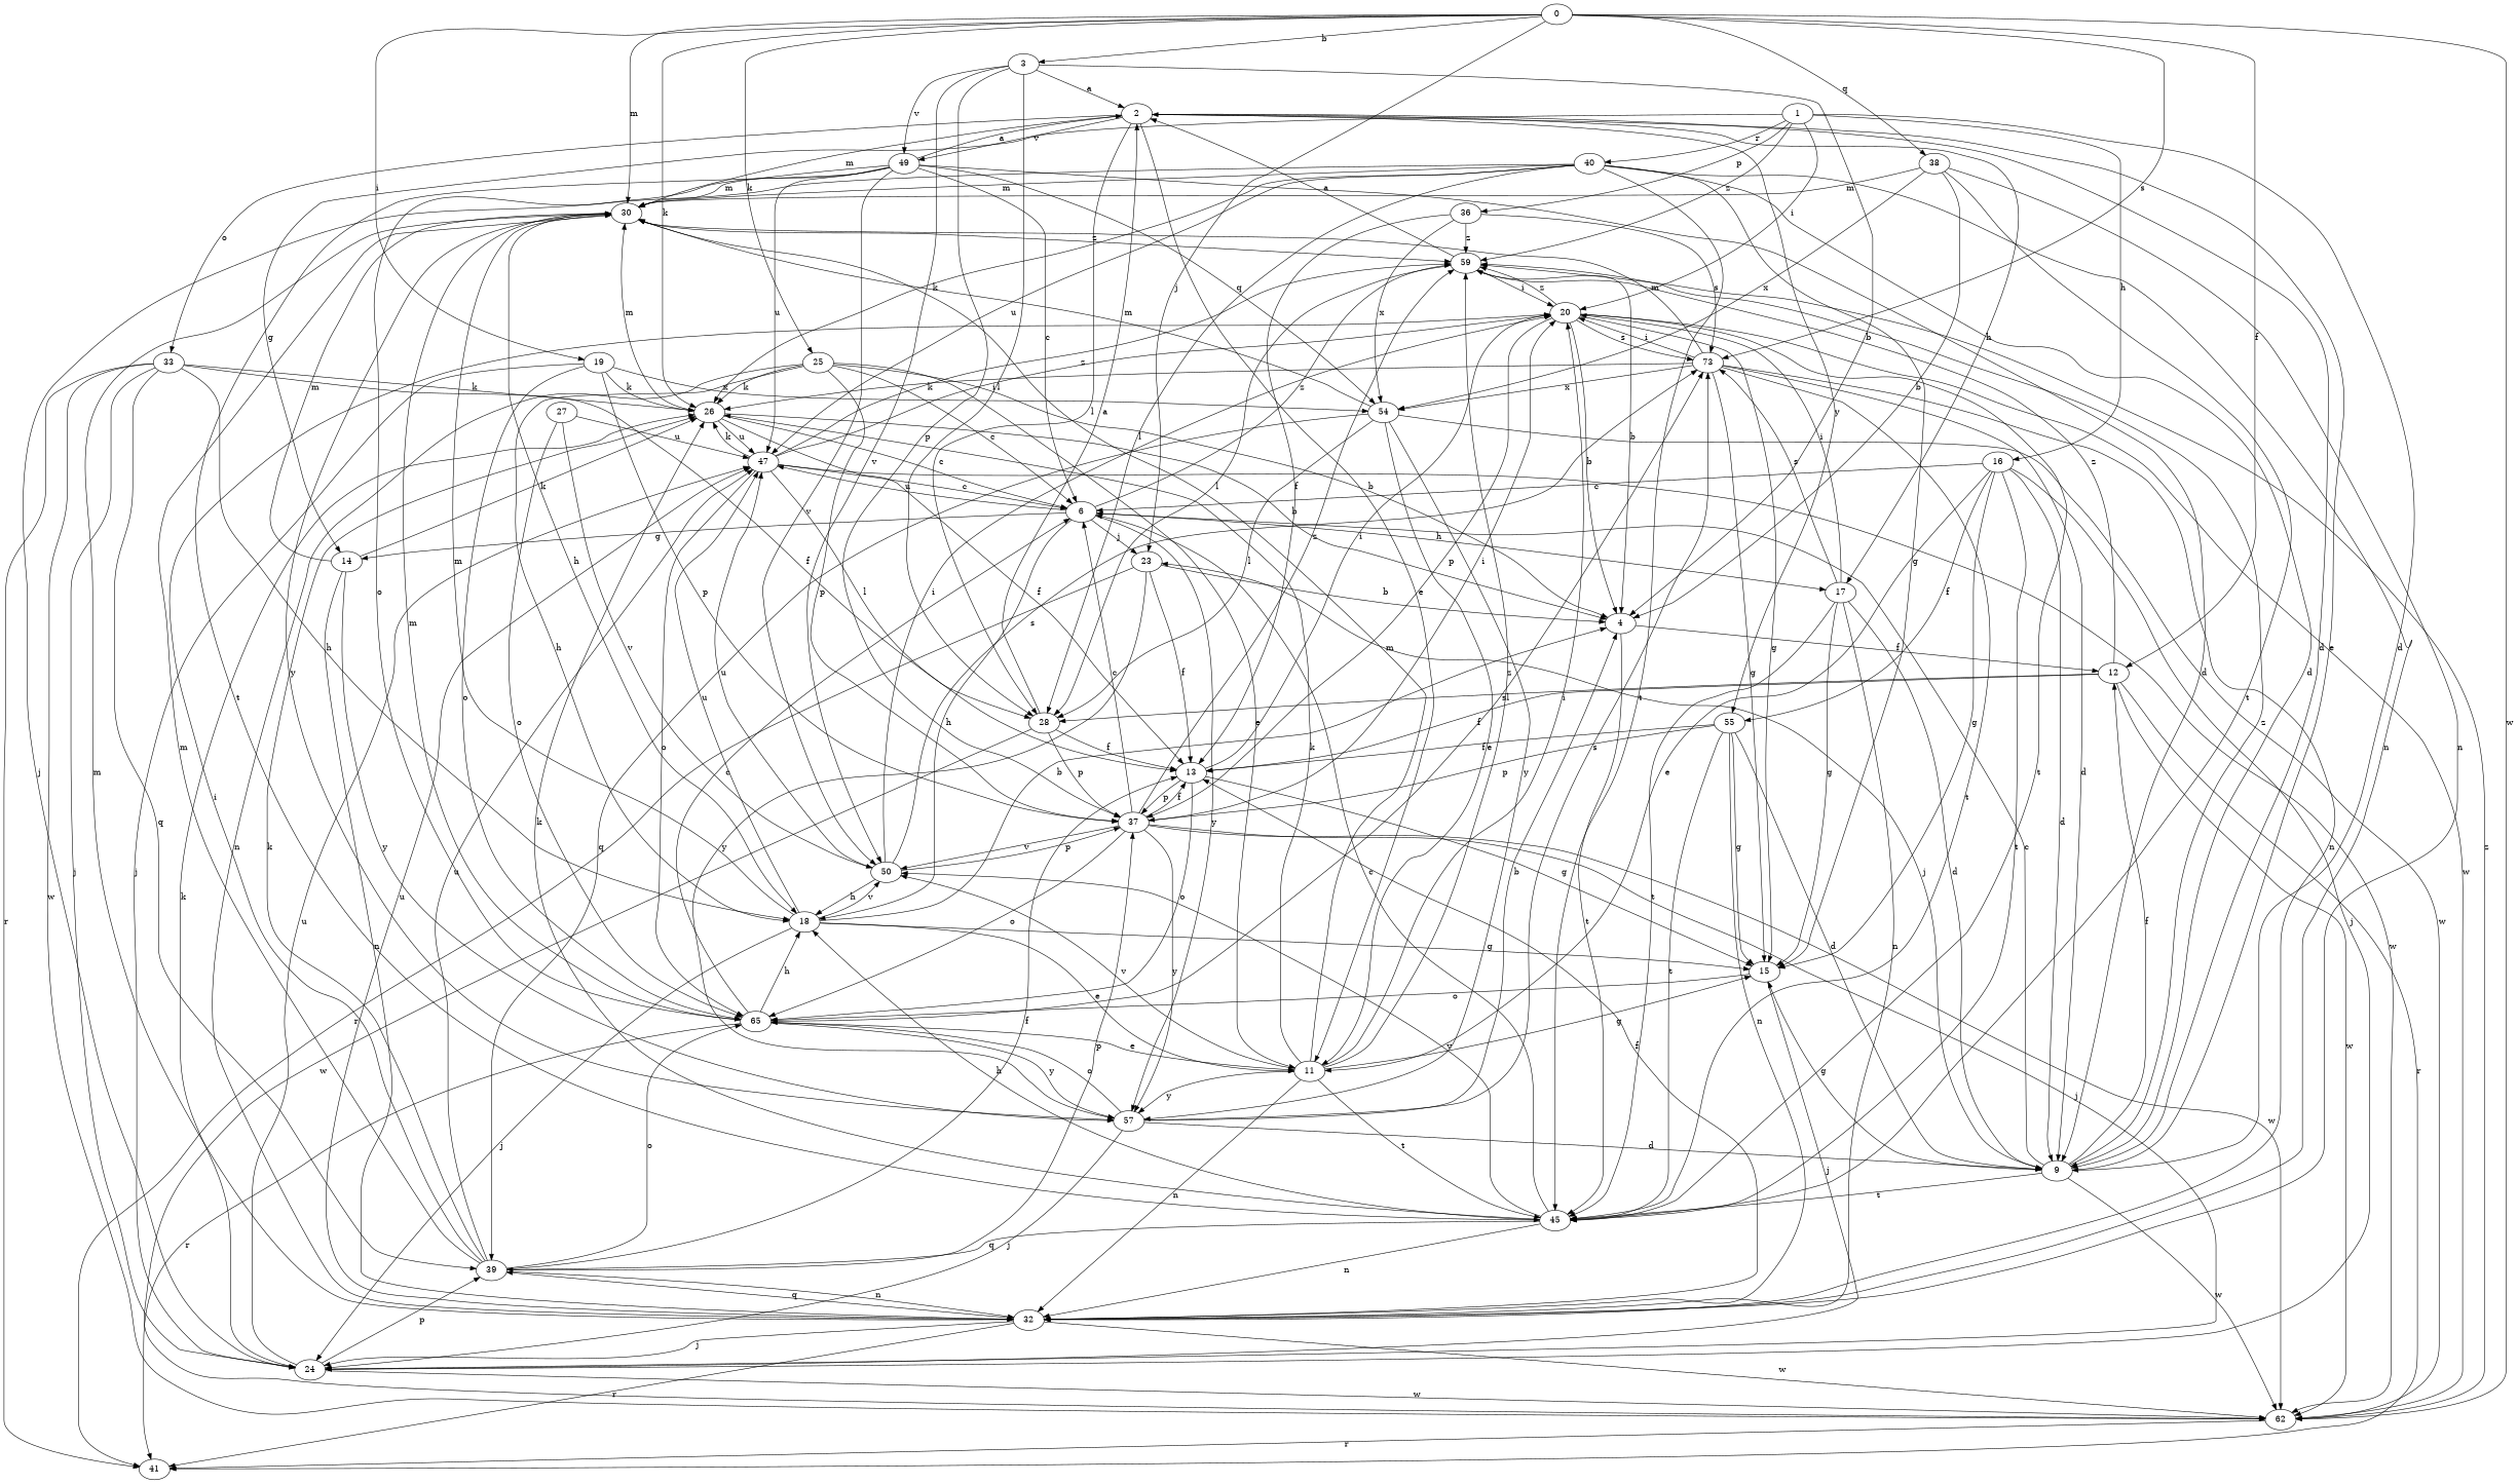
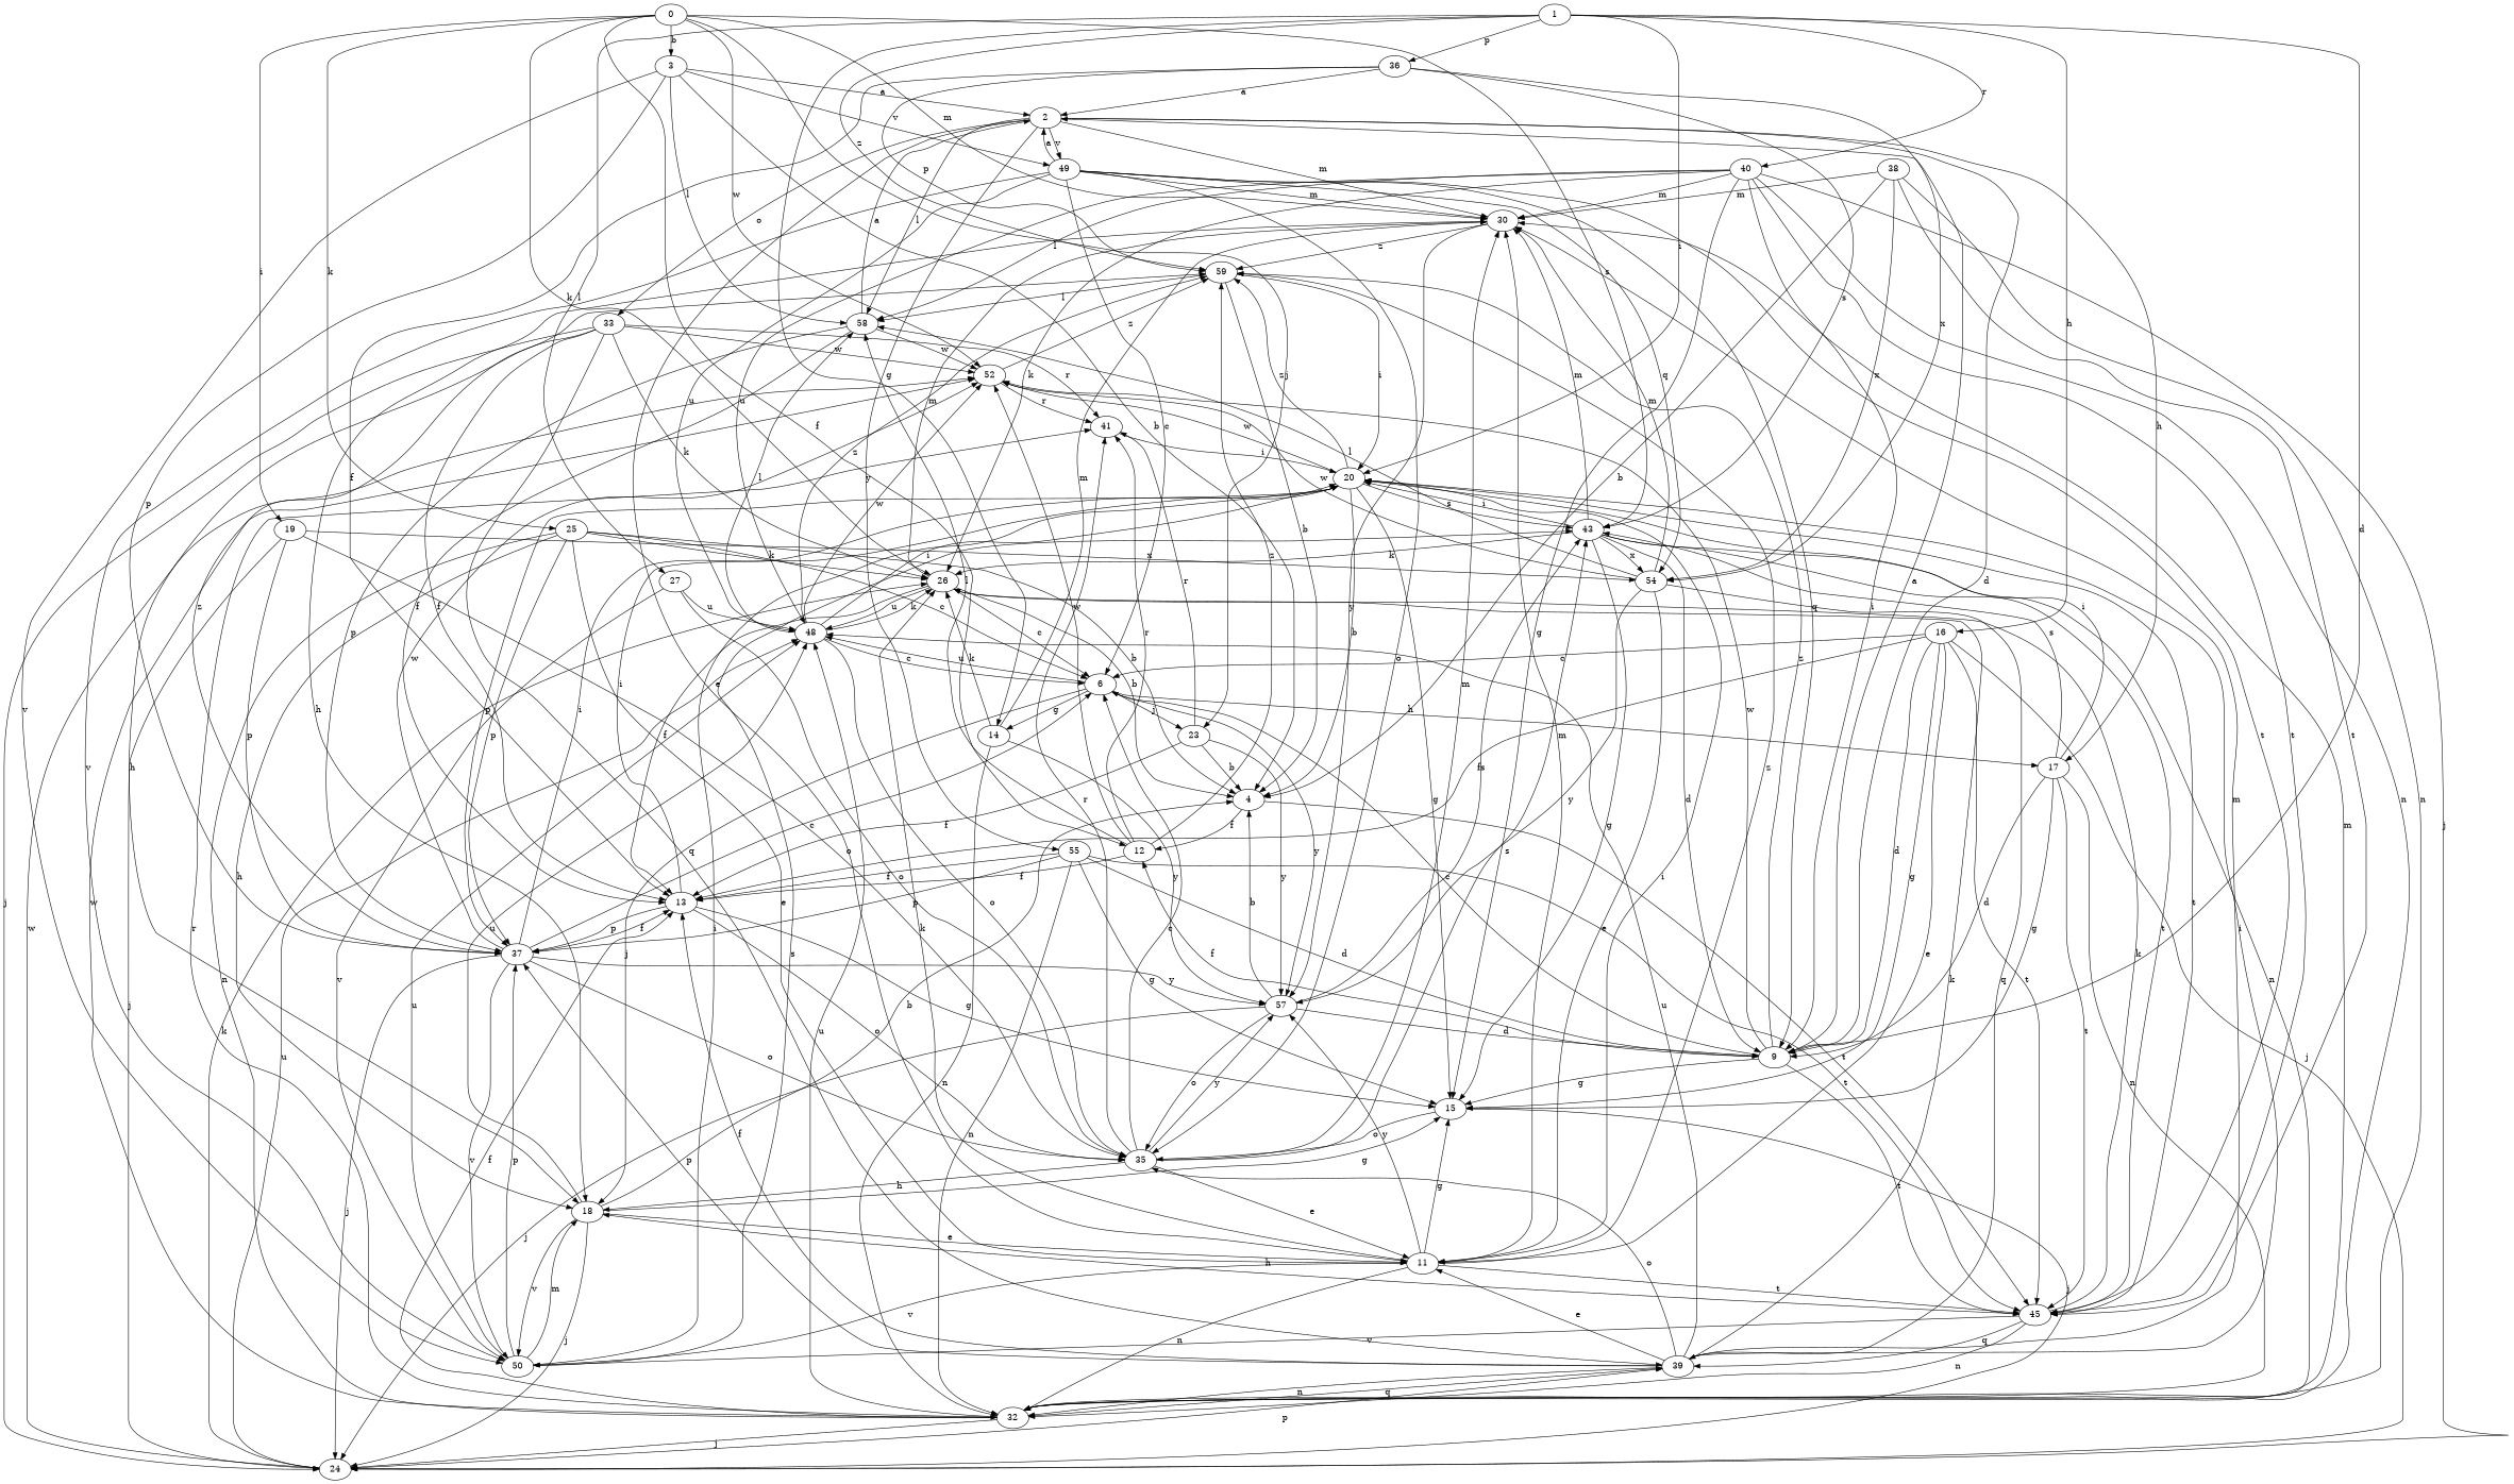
  strict digraph {
    0
    3
    12
    19
    23
    25
    26
    30
    38
-   43 [label=73]
-   52 [label=62]
+   43
+   52
    2
-   28
+   28 [label=58]
    49
    4
    37
    50
    59
    13
    41
-   35 [label=65]
+   35
    24
    54
    57
    11
    6
    18
    32
-   47
+   47 [label=48]
    45
    9
    20
    15
    1
    14
    16
    27
    36
    40
    17
    33
    55
    39
    0 -> 3 [label=b]
    0 -> 12 [label=f]
    0 -> 19 [label=i]
    0 -> 23 [label=j]
    0 -> 25 [label=k]
    0 -> 26 [label=k]
    0 -> 30 [label=m]
-   0 -> 38 [label=q]
    0 -> 43 [label=s]
    0 -> 52 [label=w]
    3 -> 2 [label=a]
    3 -> 28 [label=l]
    3 -> 49 [label=v]
    3 -> 4 [label=b]
    3 -> 37 [label=p]
    3 -> 50 [label=v]
    12 -> 52 [label=w]
    12 -> 28 [label=l]
    12 -> 59 [label=z]
    12 -> 13 [label=f]
    12 -> 41 [label=r]
-   19 -> 26 [label=k]
    19 -> 37 [label=p]
    19 -> 35 [label=o]
    19 -> 24 [label=j]
    19 -> 54 [label=x]
    23 -> 4 [label=b]
    23 -> 13 [label=f]
    23 -> 41 [label=r]
    23 -> 57 [label=y]
    25 -> 26 [label=k]
    25 -> 4 [label=b]
    25 -> 37 [label=p]
    25 -> 11 [label=e]
    25 -> 6 [label=c]
    25 -> 18 [label=h]
    25 -> 32 [label=n]
    26 -> 30 [label=m]
    26 -> 4 [label=b]
    26 -> 13 [label=f]
    26 -> 6 [label=c]
    26 -> 47 [label=u]
    30 -> 59 [label=z]
    30 -> 57 [label=y]
    30 -> 18 [label=h]
    38 -> 30 [label=m]
    38 -> 4 [label=b]
    38 -> 54 [label=x]
    38 -> 32 [label=n]
    38 -> 45 [label=t]
    43 -> 26 [label=k]
    43 -> 30 [label=m]
    43 -> 54 [label=x]
    43 -> 32 [label=n]
    43 -> 45 [label=t]
    43 -> 9 [label=d]
    43 -> 20 [label=i]
    43 -> 15 [label=g]
    52 -> 59 [label=z]
    52 -> 41 [label=r]
    2 -> 30 [label=m]
    2 -> 28 [label=l]
    2 -> 49 [label=v]
    2 -> 11 [label=e]
    2 -> 9 [label=d]
    2 -> 17 [label=h]
    2 -> 33 [label=o]
    2 -> 55 [label=y]
    28 -> 52 [label=w]
    28 -> 2 [label=a]
    28 -> 37 [label=p]
    28 -> 13 [label=f]
    49 -> 30 [label=m]
    49 -> 2 [label=a]
    49 -> 50 [label=v]
    49 -> 35 [label=o]
    49 -> 54 [label=q]
    49 -> 6 [label=c]
    49 -> 47 [label=u]
    49 -> 45 [label=t]
-   49 -> 9 [label=d]
+   49 -> 9 [label=q]
    4 -> 12 [label=f]
    4 -> 45 [label=t]
    37 -> 52 [label=w]
    37 -> 50 [label=v]
    37 -> 59 [label=z]
    37 -> 13 [label=f]
    37 -> 35 [label=o]
    37 -> 24 [label=j]
    37 -> 57 [label=y]
    37 -> 6 [label=c]
    37 -> 20 [label=i]
    50 -> 43 [label=s]
    50 -> 37 [label=p]
-   50 -> 18 [label=h]
+   50 -> 18 [label=m]
    50 -> 47 [label=u]
    50 -> 20 [label=i]
    59 -> 28 [label=l]
    59 -> 4 [label=b]
    59 -> 20 [label=i]
    13 -> 37 [label=p]
    13 -> 35 [label=o]
    13 -> 20 [label=i]
    13 -> 15 [label=g]
+   41 -> 20 [label=i]
    35 -> 30 [label=m]
    35 -> 43 [label=s]
    35 -> 41 [label=r]
    35 -> 57 [label=y]
    35 -> 11 [label=e]
    35 -> 6 [label=c]
    35 -> 18 [label=h]
    24 -> 26 [label=k]
    24 -> 52 [label=w]
    24 -> 47 [label=u]
    24 -> 39 [label=p]
    54 -> 30 [label=m]
    54 -> 52 [label=w]
    54 -> 28 [label=l]
    54 -> 57 [label=y]
    54 -> 11 [label=e]
    54 -> 39 [label=q]
    57 -> 43 [label=s]
    57 -> 4 [label=b]
    57 -> 35 [label=o]
    57 -> 24 [label=j]
    57 -> 9 [label=d]
    11 -> 26 [label=k]
    11 -> 30 [label=m]
    11 -> 50 [label=v]
    11 -> 59 [label=z]
    11 -> 57 [label=y]
    11 -> 32 [label=n]
    11 -> 45 [label=t]
    11 -> 20 [label=i]
    11 -> 15 [label=g]
    6 -> 23 [label=j]
-   6 -> 59 [label=z]
    6 -> 57 [label=y]
-   6 -> 18 [label=h]
+   6 -> 18 [label=j]
    6 -> 47 [label=u]
    6 -> 14 [label=g]
    6 -> 17 [label=h]
-   18 -> 30 [label=m]
    18 -> 4 [label=b]
    18 -> 50 [label=v]
    18 -> 24 [label=j]
    18 -> 11 [label=e]
    18 -> 47 [label=u]
    18 -> 15 [label=g]
    32 -> 30 [label=m]
    32 -> 52 [label=w]
    32 -> 13 [label=f]
    32 -> 41 [label=r]
    32 -> 24 [label=j]
    32 -> 47 [label=u]
    32 -> 39 [label=q]
    47 -> 26 [label=k]
    47 -> 52 [label=w]
    47 -> 28 [label=l]
    47 -> 59 [label=z]
    47 -> 35 [label=o]
    47 -> 6 [label=c]
    47 -> 20 [label=i]
    45 -> 26 [label=k]
    45 -> 50 [label=v]
-   45 -> 6 [label=c]
    45 -> 18 [label=h]
    45 -> 32 [label=n]
    45 -> 39 [label=q]
    9 -> 12 [label=f]
-   9 -> 23 [label=j]
    9 -> 52 [label=w]
-   9 -> 2 [label=e]
+   9 -> 2 [label=a]
    9 -> 59 [label=z]
    9 -> 6 [label=c]
    9 -> 45 [label=t]
    9 -> 15 [label=g]
    20 -> 43 [label=s]
    20 -> 52 [label=w]
    20 -> 4 [label=b]
    20 -> 37 [label=p]
    20 -> 59 [label=z]
    20 -> 45 [label=t]
    20 -> 15 [label=g]
    15 -> 35 [label=o]
    15 -> 24 [label=j]
    1 -> 59 [label=z]
    1 -> 9 [label=d]
    1 -> 20 [label=i]
    1 -> 14 [label=g]
    1 -> 16 [label=h]
+   1 -> 27 [label=l]
    1 -> 36 [label=p]
    1 -> 40 [label=r]
    14 -> 26 [label=k]
    14 -> 30 [label=m]
    14 -> 57 [label=y]
    14 -> 32 [label=n]
-   16 -> 55 [label=f]
+   16 -> 13 [label=f]
    16 -> 24 [label=j]
    16 -> 11 [label=e]
    16 -> 6 [label=c]
    16 -> 45 [label=t]
    16 -> 9 [label=d]
    16 -> 15 [label=g]
    27 -> 50 [label=v]
    27 -> 35 [label=o]
    27 -> 47 [label=u]
    36 -> 43 [label=s]
-   59 -> 2 [label=a]
-   36 -> 59 [label=z]
+   36 -> 2 [label=a]
+   36 -> 59 [label=p]
    36 -> 13 [label=f]
    36 -> 54 [label=x]
    40 -> 26 [label=k]
    40 -> 30 [label=m]
    40 -> 28 [label=l]
    40 -> 24 [label=j]
    40 -> 32 [label=n]
    40 -> 47 [label=u]
    40 -> 45 [label=t]
-   40 -> 9 [label=d]
+   40 -> 9 [label=i]
    40 -> 15 [label=g]
    17 -> 43 [label=s]
    17 -> 32 [label=n]
    17 -> 45 [label=t]
    17 -> 9 [label=d]
    17 -> 20 [label=i]
    17 -> 15 [label=g]
    33 -> 26 [label=k]
    33 -> 52 [label=w]
    33 -> 13 [label=f]
    33 -> 41 [label=r]
    33 -> 24 [label=j]
    33 -> 18 [label=h]
    33 -> 39 [label=q]
    55 -> 37 [label=p]
    55 -> 13 [label=f]
    55 -> 32 [label=n]
    55 -> 45 [label=t]
    55 -> 9 [label=d]
    55 -> 15 [label=g]
    39 -> 26 [label=k]
    39 -> 30 [label=m]
    39 -> 37 [label=p]
    39 -> 13 [label=f]
    39 -> 35 [label=o]
+   39 -> 11 [label=e]
    39 -> 32 [label=n]
    39 -> 47 [label=u]
    39 -> 20 [label=i]
  }
